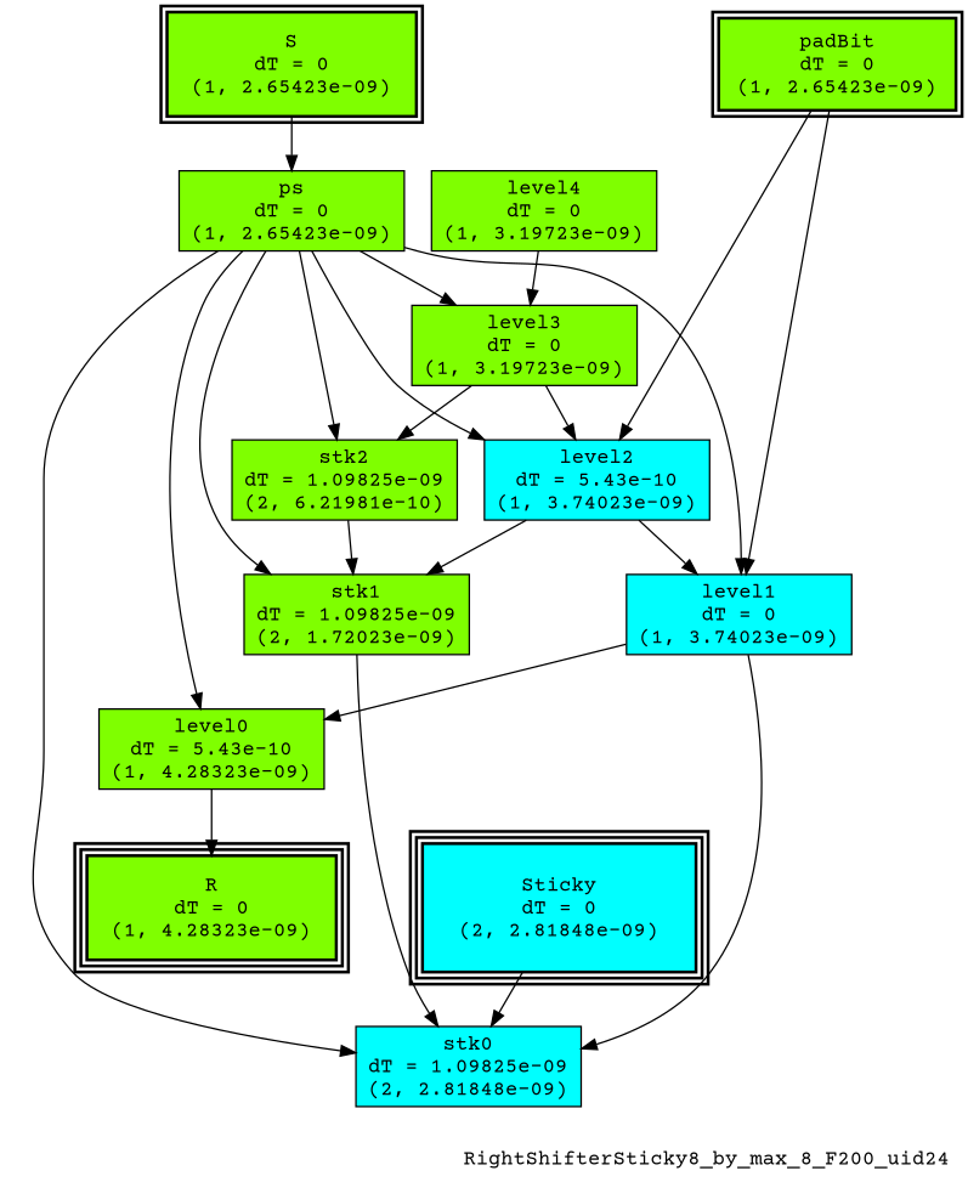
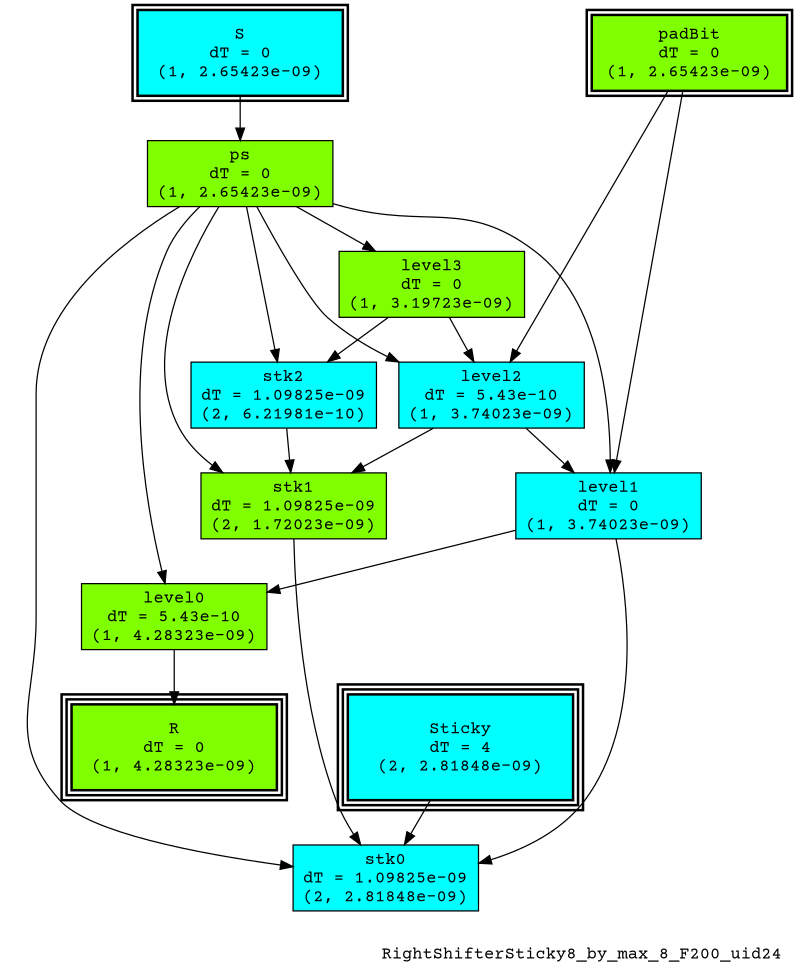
  digraph {
    fontname="Courier Prime"
    label=RightShifterSticky8_by_max_8_F200_uid24
    labeljust=right
    labelloc=bottom
    nodesep=0.25
    ranksep=0.5
    node [color=black fillcolor=chartreuse fontname="Courier Prime" peripheries=1 shape=box style=filled]
    edge [arrowhead=normal arrowsize=1.0 arrowtail=normal color=black dir=forward fontname="Courier Prime"]
-   n1 [label="S\ndT = 0\n(1, 2.65423e-09)" peripheries=2 style="bold, filled"]
+   n1 [fillcolor=cyan label="S\ndT = 0\n(1, 2.65423e-09)" peripheries=2 style="bold, filled"]
    n2 [label="padBit\ndT = 0\n(1, 2.65423e-09)" peripheries=2 style="bold, filled"]
    n3 [label="R\ndT = 0\n(1, 4.28323e-09)" peripheries=3 style="bold, filled"]
-   n4 [fillcolor=cyan label="Sticky\ndT = 0\n(2, 2.81848e-09)" peripheries=3 style="bold, filled"]
+   n4 [fillcolor=cyan label="Sticky\ndT = 4\n(2, 2.81848e-09)" peripheries=3 style="bold, filled"]
    n5 [label="ps\ndT = 0\n(1, 2.65423e-09)"]
    n6 [fillcolor=cyan label="level2\ndT = 5.43e-10\n(1, 3.74023e-09)"]
    n7 [fillcolor=cyan label="level1\ndT = 0\n(1, 3.74023e-09)"]
    n8 [fillcolor=cyan label="stk0\ndT = 1.09825e-09\n(2, 2.81848e-09)"]
-   n9 [label="level4\ndT = 0\n(1, 3.19723e-09)"]
    n10 [label="level3\ndT = 0\n(1, 3.19723e-09)"]
    n11 [label="level0\ndT = 5.43e-10\n(1, 4.28323e-09)"]
-   n12 [label="stk2\ndT = 1.09825e-09\n(2, 6.21981e-10)"]
+   n12 [fillcolor=cyan label="stk2\ndT = 1.09825e-09\n(2, 6.21981e-10)"]
    n13 [label="stk1\ndT = 1.09825e-09\n(2, 1.72023e-09)"]
    subgraph sub_1 {
      rank=same
      n1
      n2
    }
    subgraph sub_2 {
      rank=same
      n3
      n4
    }
    n1 -> n5
    n2 -> n6
    n2 -> n7
    n4 -> n8
    n5 -> n6
    n5 -> n7
    n5 -> n8
    n5 -> n10
    n5 -> n11
    n5 -> n12
    n5 -> n13
    n6 -> n7
    n6 -> n13
    n7 -> n8
    n7 -> n11
-   n9 -> n10
    n10 -> n6
    n10 -> n12
    n11 -> n3
    n12 -> n13
    n13 -> n8
  }
